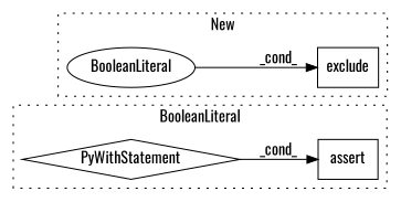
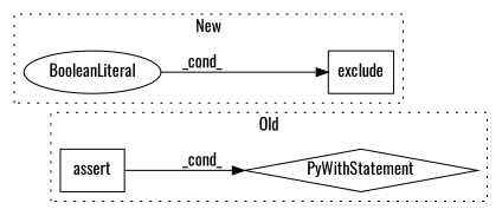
  digraph {
    fontname=Oswald
    rankdir=LR
    node [a=32 fontname=Oswald shape=box]
    edge [fontname=Oswald]
    n1 [a=104 l="10,2" label=PyWithStatement s="15500,15554" shape=diamond]
    n2 [l="13,1" label=assert s="15515,15553"]
    n3 [l="8,1" label=exclude s="16275,16287"]
    n4 [a=9 l=4 label=BooleanLiteral s=16283 shape=ellipse]
    subgraph cluster_1 {
-     label=BooleanLiteral
+     label=Old
      style=dotted
      n1
      n2
    }
    subgraph cluster_2 {
      label=New
      style=dotted
      n3
      n4
    }
-   n1 -> n2 [label=_cond_]
+   n2 -> n1 [label=_cond_]
    n4 -> n3 [label=_cond_]
  }
